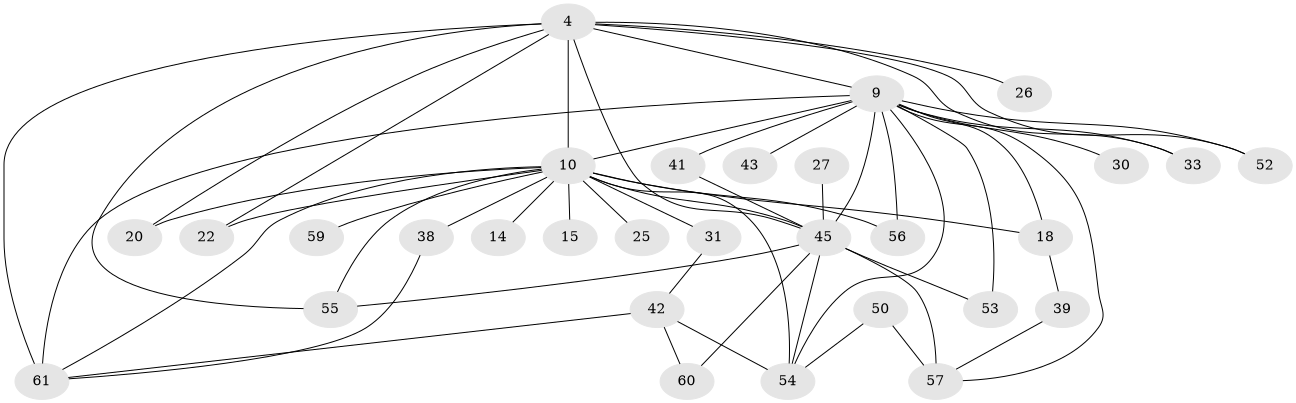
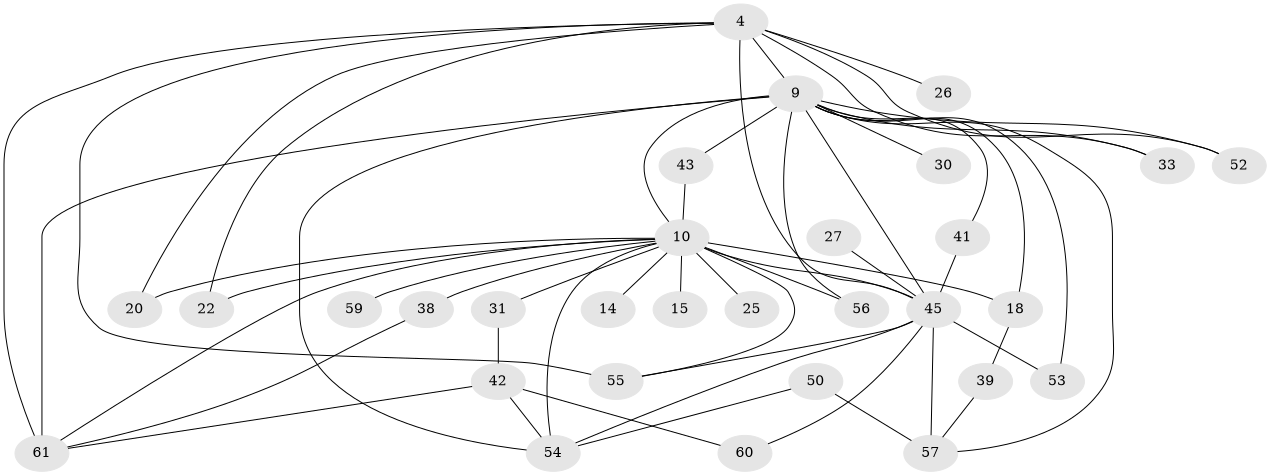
  graph {
    node [color=gray90 style=filled]
    4 [super="+2"]
    9 [super="+1"]
    10 [super="+8+7"]
    20
    22
    26
    33
    45 [super="+17+12+6"]
    52 [super="+49"]
    55 [super="+29+40"]
    61 [super="+53+21+48"]
    18 [super="+13"]
    30
    41
    43
    54 [super="+36+44+37+47"]
    56 [super="+46"]
    57 [super="+51+28"]
    n19 [label=53]
    14
    15
    25
    31 [super="+16"]
    38 [super="+32"]
    59
    27
    60
    39
    42 [super="+35"]
    50
    4 -- 9 [weight=4]
-   4 -- 10 [weight=8]
+   43 -- 10 [weight=8]
    4 -- 20
    4 -- 22
    4 -- 26 [weight=2]
    4 -- 33
    4 -- 45 [weight=4]
    4 -- 52
    4 -- 55 [weight=3]
    4 -- 61 [weight=3]
    9 -- 10 [weight=8]
    9 -- 33
    9 -- 45 [weight=5]
    9 -- 52 [weight=2]
    9 -- 61 [weight=2]
    9 -- 18 [weight=2]
    9 -- 30 [weight=2]
    9 -- 41
    9 -- 43
    9 -- 54 [weight=2]
    9 -- 56 [weight=2]
    9 -- 57 [weight=2]
    9 -- n19
    10 -- 20
    10 -- 22
    10 -- 45 [weight=10]
    10 -- 55
    10 -- 61
    10 -- 18
    10 -- 54
    10 -- 56
    10 -- 14 [weight=2]
    10 -- 15 [weight=2]
    10 -- 25 [weight=2]
    10 -- 31 [weight=3]
    10 -- 38 [weight=2]
    10 -- 59 [weight=2]
    45 -- 55 [weight=2]
    45 -- 54 [weight=2]
    45 -- 57 [weight=4]
    45 -- n19
    45 -- 60
    18 -- 39
    41 -- 45
    31 -- 42
    38 -- 61
    27 -- 45
    39 -- 57
    42 -- 61 [weight=2]
    42 -- 54
    42 -- 60
    50 -- 54
    50 -- 57
  }
